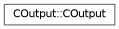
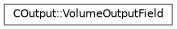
  digraph {
    rankdir=LR
-   n1 [color=grey40 fillcolor=white fontname=Helvetica fontsize=10 height=0.2 label="COutput::COutput" shape=box style=filled width=0.4]
+   n1 [color=grey40 fillcolor=white fontname=Helvetica fontsize=10 height=0.2 label="COutput::VolumeOutputField" shape=box style=filled width=0.4]
  }
